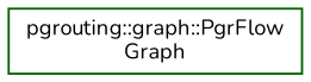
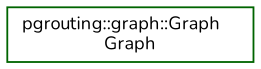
  digraph {
    rankdir=LR
    fontname=Nunito
-   n1 [color=darkgreen fillcolor=white fontname=Nunito fontsize=10 height=0.2 label="pgrouting::graph::PgrFlow\lGraph" shape=box style=filled width=0.4]
+   n1 [color=darkgreen fillcolor=white fontname=Nunito fontsize=10 height=0.2 label="pgrouting::graph::Graph\lGraph" shape=box style=filled width=0.4]
  }
